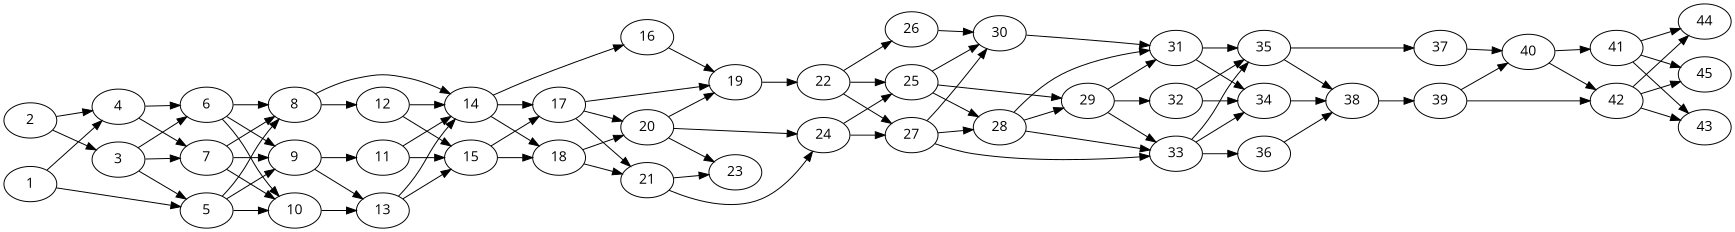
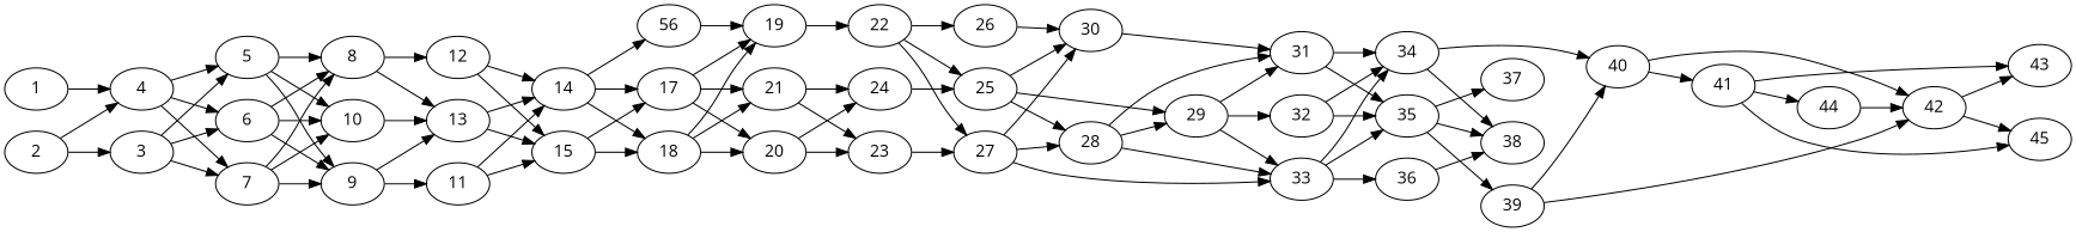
  digraph {
    fontname="Open Sans"
    rankdir=LR
    node [alpha=0.11 fontname="Open Sans"]
    edge [fontname="Open Sans"]
    1 [alpha=0.16 expect_size=44732416]
    4 [alpha=0.03 expect_size=43157504]
    5 [alpha=0.04 expect_size=50210816]
    6 [alpha=0.02 expect_size=18351104]
    7 [alpha=0.17 expect_size=46863360]
    8 [alpha=0.12 expect_size=37599232]
    9 [expect_size=32292864]
    10 [expect_size=5789696]
    2 [alpha=0.16 expect_size=12956672]
    3 [alpha=0.06 expect_size=38142976]
    12 [alpha=0.20 expect_size=40424448]
    13 [alpha=0.08 expect_size=31876096]
    11 [alpha=0.01 expect_size=49984512]
    14 [alpha=0.16 expect_size=44898304]
    15 [alpha=0.10 expect_size=52393984]
-   16 [alpha=0.01 expect_size=14974976]
+   16 [alpha=0.01 expect_size=14974976 label=56]
    17 [alpha=0.15 expect_size=19841024]
    18 [alpha=0.06 expect_size=13746176]
    19 [alpha=0.14 expect_size=41092096]
    20 [expect_size=19753984]
    21 [alpha=0.04 expect_size=46009344]
    22 [alpha=0.00 expect_size=49217536]
    23 [expect_size=48434176]
    24 [alpha=0.18 expect_size=18946048]
    25 [alpha=0.03 expect_size=8799232]
    26 [alpha=0.14 expect_size=31747072]
    27 [alpha=0.03 expect_size=33743872]
    28 [alpha=0.06 expect_size=22817792]
    29 [alpha=0.20 expect_size=37900288]
    30 [alpha=0.14 expect_size=23846912]
    33 [alpha=0.15 expect_size=11874304]
    31 [alpha=0.07 expect_size=48844800]
    32 [alpha=0.15 expect_size=10824704]
    34 [expect_size=37706752]
    35 [alpha=0.07 expect_size=31865856]
    36 [alpha=0.07 expect_size=39320576]
    38 [alpha=0.04 expect_size=33502208]
    37 [alpha=0.14 expect_size=25992192]
    39 [alpha=0.09 expect_size=47023104]
    40 [alpha=0.01 expect_size=46416896]
    42 [alpha=0.17 expect_size=49214464]
    41 [alpha=0.10 expect_size=32233472]
    43 [alpha=0.03 expect_size=38170624]
    44 [alpha=0.14 expect_size=25734144]
    45 [alpha=0.07 expect_size=51561472]
    1 -> 4
-   1 -> 5
+   4 -> 5
    4 -> 6
    4 -> 7
    5 -> 8
    5 -> 9
    5 -> 10
    6 -> 8
    6 -> 9
    6 -> 10
    7 -> 8
    7 -> 9
    7 -> 10
    8 -> 12
-   8 -> 14
+   8 -> 13
    9 -> 13
    9 -> 11
    10 -> 13
    2 -> 4
    2 -> 3
    3 -> 5
    3 -> 6
    3 -> 7
    12 -> 14
    12 -> 15
    13 -> 14
    13 -> 15
    11 -> 14
    11 -> 15
    14 -> 16
    14 -> 17
    14 -> 18
    15 -> 17
    15 -> 18
    16 -> 19
    17 -> 19
    17 -> 20
    17 -> 21
-   20 -> 19
+   18 -> 19
    18 -> 20
    18 -> 21
    19 -> 22
    20 -> 23
    20 -> 24
    21 -> 23
    21 -> 24
    22 -> 25
    22 -> 26
    22 -> 27
-   24 -> 27
+   23 -> 27
    24 -> 25
    25 -> 28
    25 -> 29
    25 -> 30
    26 -> 30
    27 -> 28
    27 -> 30
    27 -> 33
    28 -> 29
    28 -> 33
    28 -> 31
    29 -> 33
    29 -> 31
    29 -> 32
    30 -> 31
    33 -> 34
    33 -> 35
    33 -> 36
    31 -> 34
    31 -> 35
    32 -> 34
    32 -> 35
    34 -> 38
    35 -> 38
    35 -> 37
    36 -> 38
-   38 -> 39
-   37 -> 40
+   35 -> 39
+   34 -> 40
    39 -> 40
    39 -> 42
    40 -> 42
    40 -> 41
    42 -> 43
-   42 -> 44
+   44 -> 42
    42 -> 45
    41 -> 43
    41 -> 44
    41 -> 45
  }
